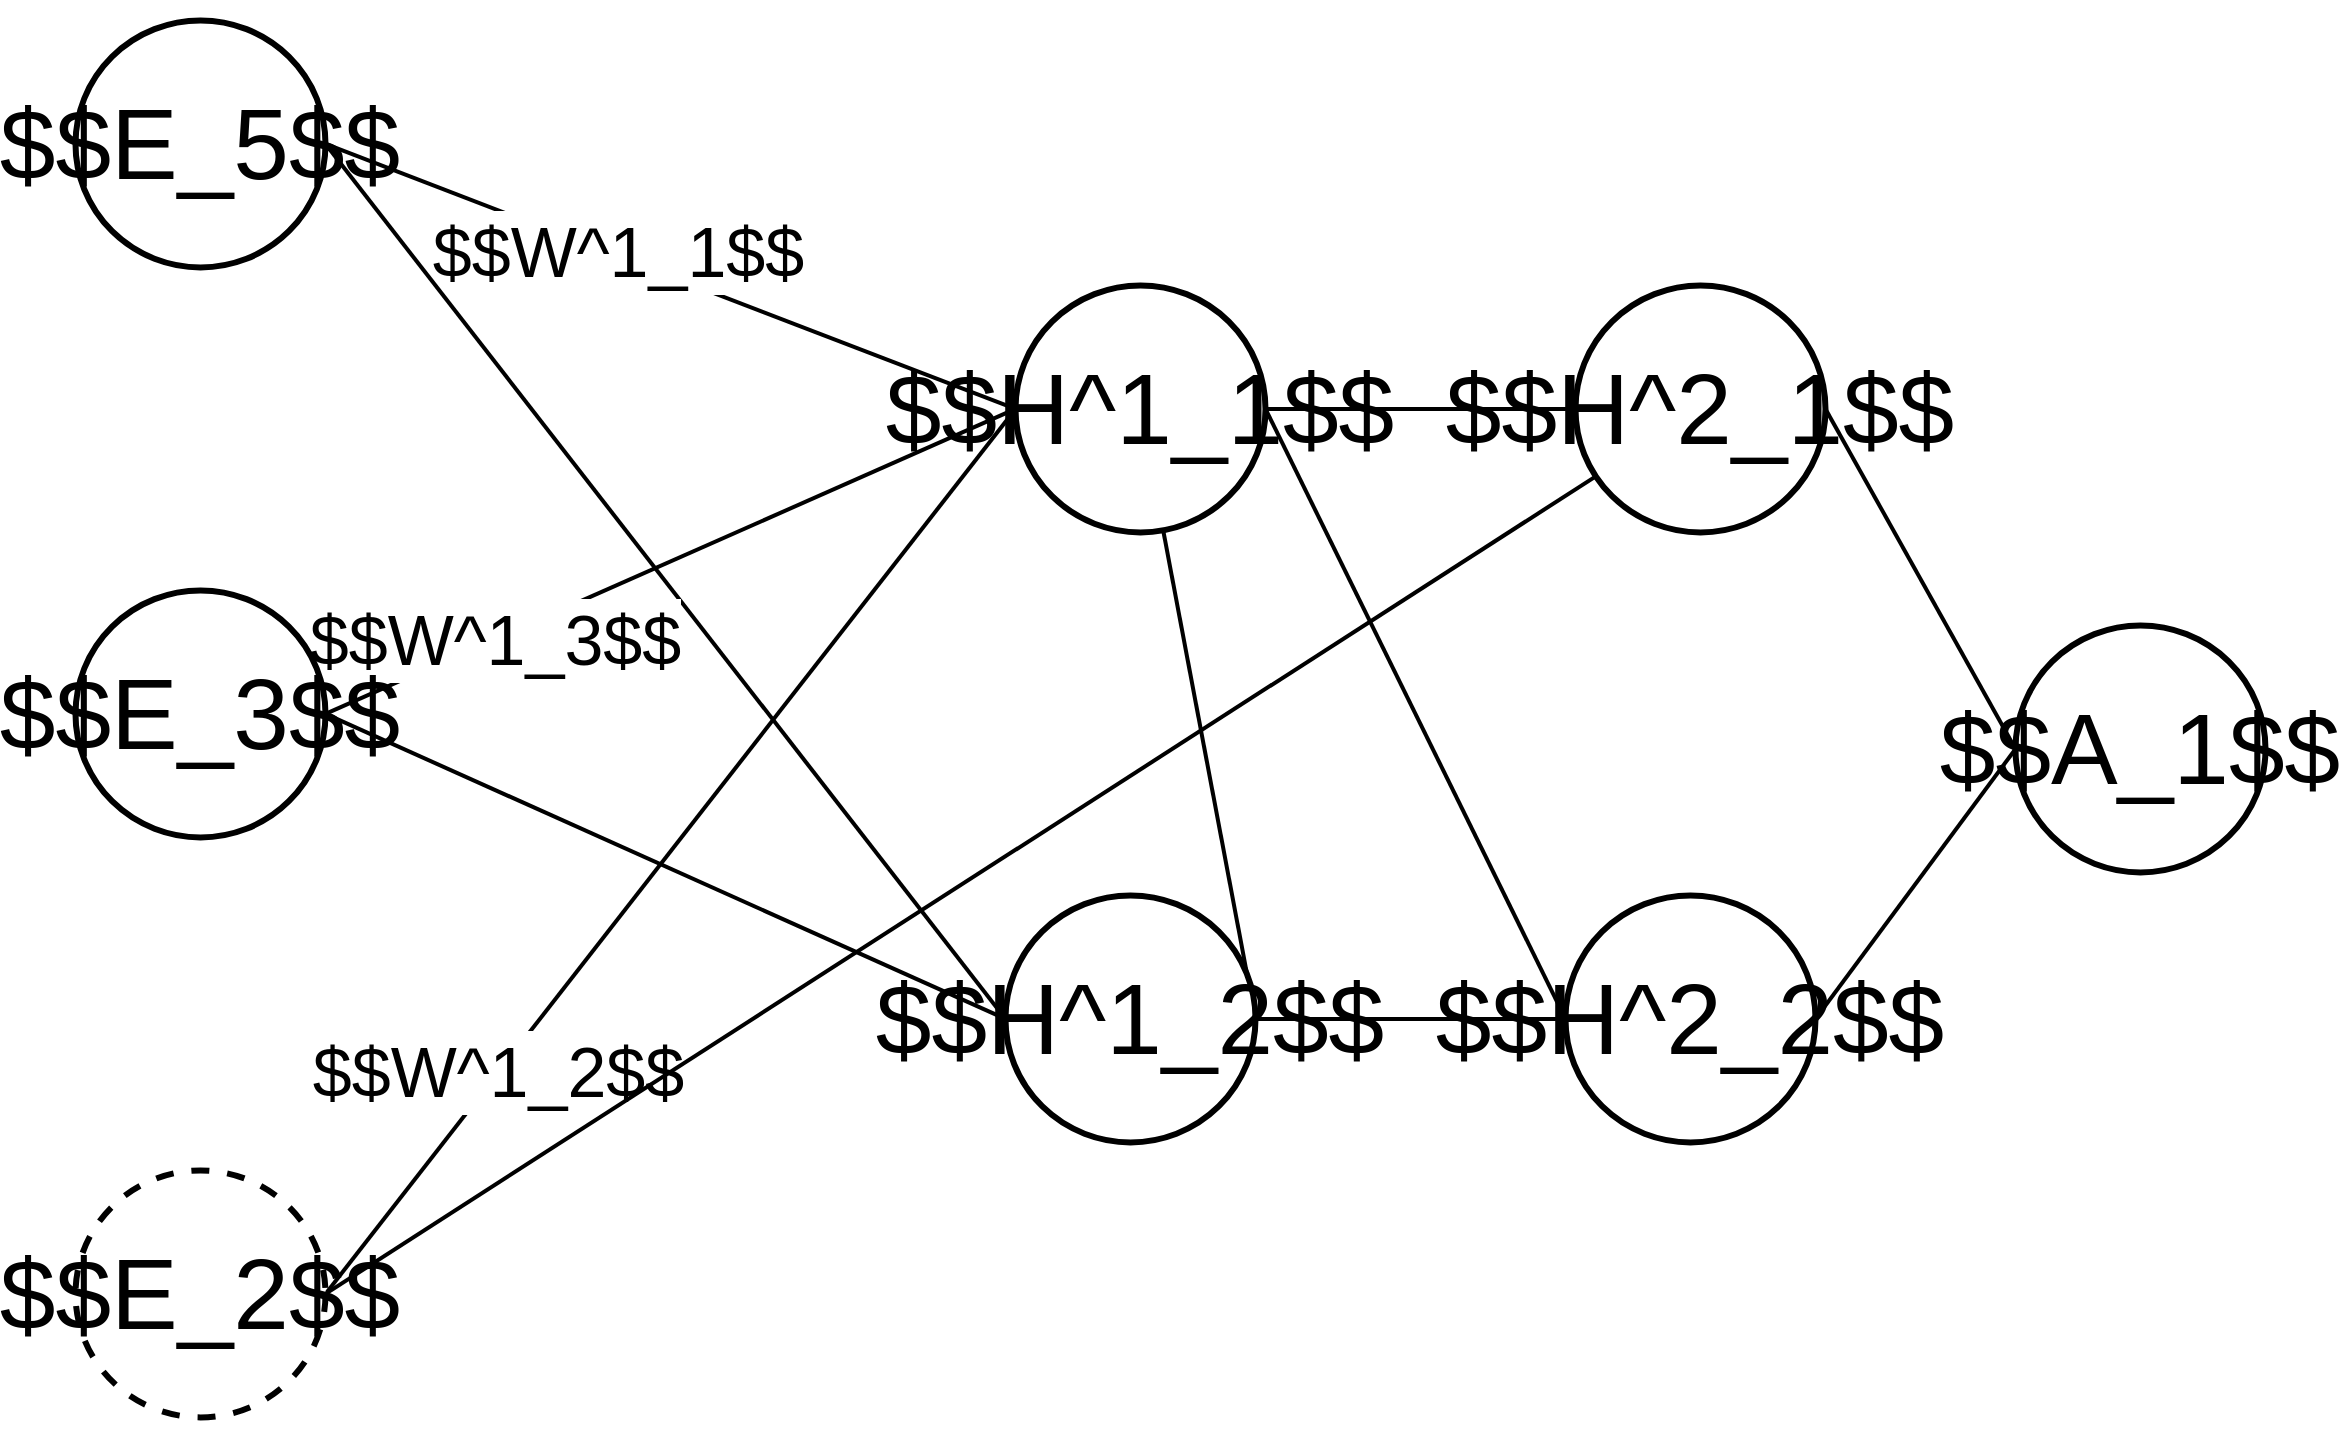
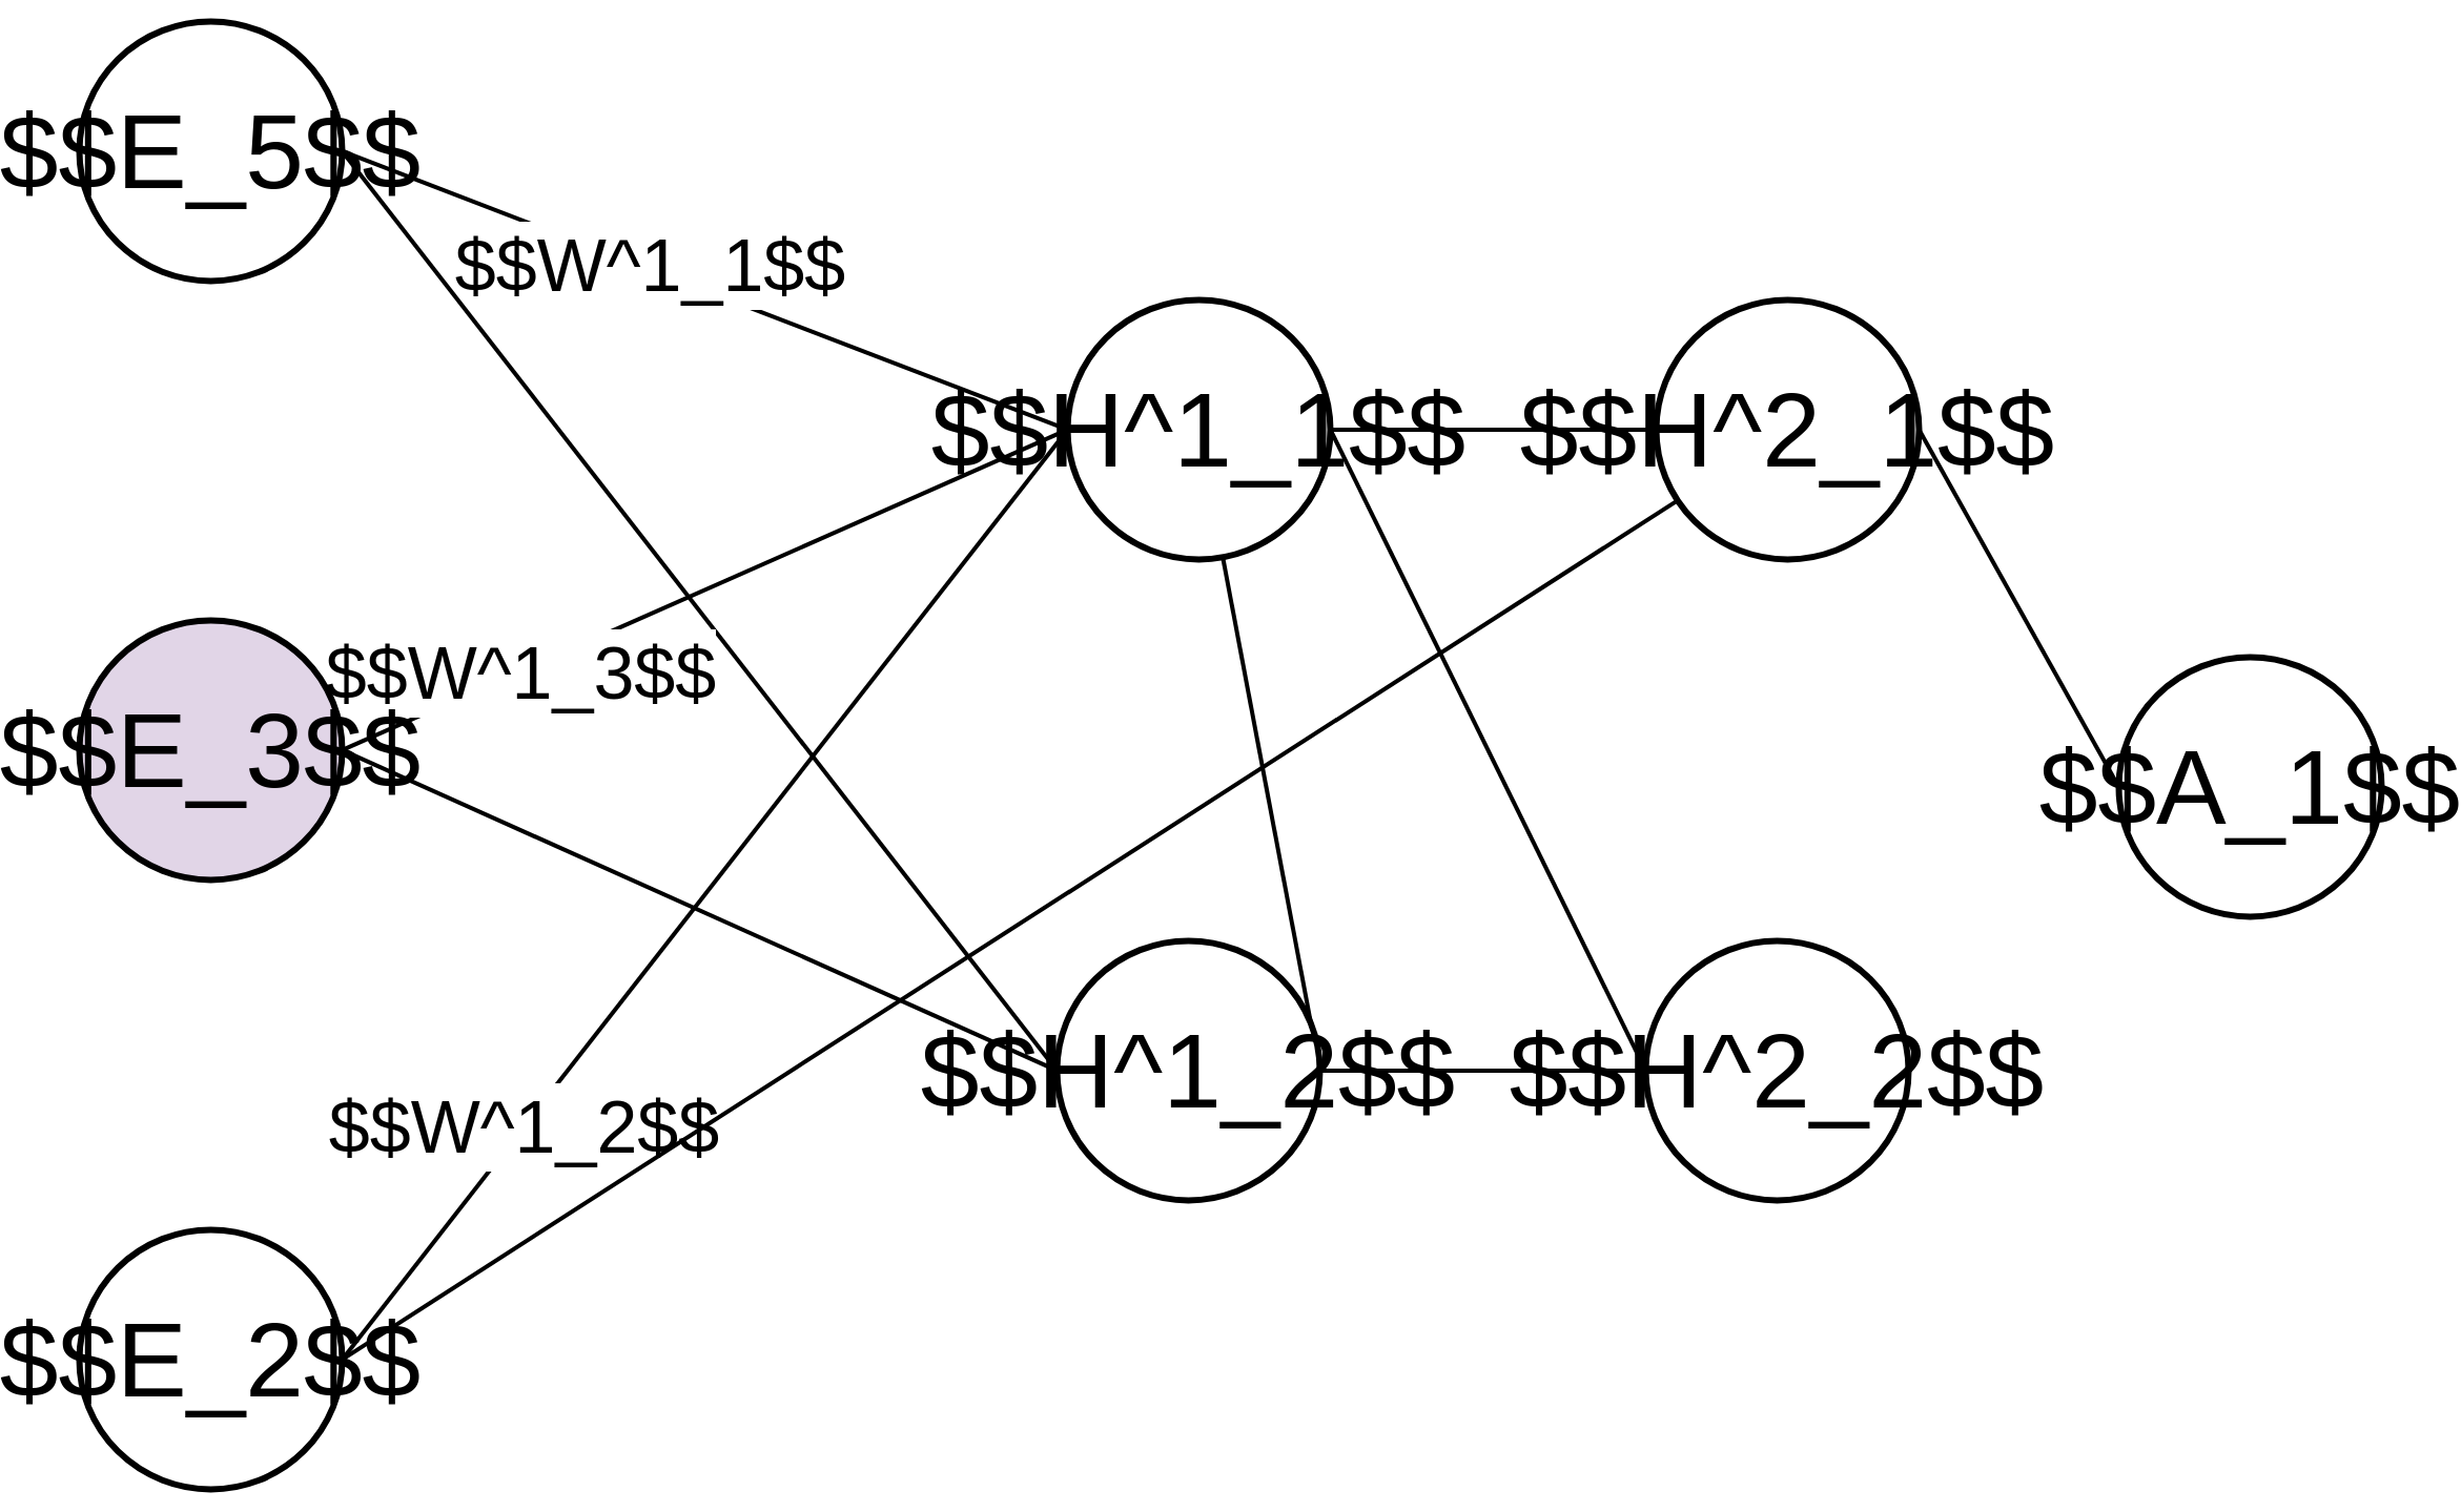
  <mxCell id="0" />
  <mxCell id="1" parent="0" />
  <mxCell id="2" value="&lt;font style=&quot;font-size: 70px;&quot;&gt;$$W^1_1$$&lt;/font&gt;" style="edgeStyle=none;html=1;exitX=1;exitY=0.5;exitDx=0;exitDy=0;entryX=0;entryY=0.5;entryDx=0;entryDy=0;strokeColor=default;endArrow=none;endFill=0;fontSize=70;strokeWidth=4;" parent="1" source="4" target="13" edge="1"><mxGeometry x="-0.156" y="4" relative="1" as="geometry"><mxPoint as="offset" /></mxGeometry></mxCell>
  <mxCell id="3" style="edgeStyle=none;html=1;exitX=1;exitY=0.5;exitDx=0;exitDy=0;entryX=0;entryY=0.5;entryDx=0;entryDy=0;endArrow=none;endFill=0;fontSize=100;strokeWidth=4;" parent="1" source="4" target="16" edge="1"><mxGeometry relative="1" as="geometry" /></mxCell>
  <mxCell id="4" value="$$E_5$$" style="ellipse;whiteSpace=wrap;html=1;fontSize=100;strokeWidth=6;aspect=fixed;" parent="1" vertex="1"><mxGeometry x="20" width="250" height="246.88" as="geometry" y="20" /></mxCell>
  <mxCell id="5" value="&lt;span style=&quot;color: rgb(0, 0, 0); font-family: Helvetica; font-size: 70px; font-style: normal; font-variant-ligatures: normal; font-variant-caps: normal; font-weight: 400; letter-spacing: normal; orphans: 2; text-align: center; text-indent: 0px; text-transform: none; widows: 2; word-spacing: 0px; -webkit-text-stroke-width: 0px; background-color: rgb(255, 255, 255); text-decoration-thickness: initial; text-decoration-style: initial; text-decoration-color: initial; float: none; display: inline !important;&quot;&gt;$$W^1_2$$&lt;/span&gt;" style="edgeStyle=none;html=1;exitX=1;exitY=0.5;exitDx=0;exitDy=0;entryX=0;entryY=0.5;entryDx=0;entryDy=0;endArrow=none;endFill=0;labelPosition=center;verticalLabelPosition=middle;align=center;verticalAlign=middle;fontSize=70;strokeWidth=4;" parent="1" source="7" target="13" edge="1"><mxGeometry x="-0.5" relative="1" as="geometry"><mxPoint as="offset" /></mxGeometry></mxCell>
  <mxCell id="6" style="edgeStyle=none;html=1;exitX=1;exitY=0.5;exitDx=0;exitDy=0;strokeColor=default;endArrow=none;endFill=0;fontSize=100;strokeWidth=4;" parent="1" source="7" target="18" edge="1"><mxGeometry relative="1" as="geometry" /></mxCell>
- <mxCell id="7" value="$$E_2$$" style="ellipse;whiteSpace=wrap;html=1;aspect=fixed;fontSize=100;strokeWidth=6;dashed=1;" parent="1" vertex="1"><mxGeometry x="20" y="1170" width="250" height="246.88" as="geometry" /></mxCell>
+ <mxCell id="7" value="$$E_2$$" style="ellipse;whiteSpace=wrap;html=1;aspect=fixed;fontSize=100;strokeWidth=6;" parent="1" vertex="1"><mxGeometry x="20" y="1170" width="250" height="246.88" as="geometry" /></mxCell>
  <mxCell id="8" style="edgeStyle=none;html=1;exitX=1;exitY=0.5;exitDx=0;exitDy=0;strokeColor=default;endArrow=none;endFill=0;entryX=0;entryY=0.5;entryDx=0;entryDy=0;fontSize=100;strokeWidth=4;" parent="1" source="10" target="16" edge="1"><mxGeometry relative="1" as="geometry"><mxPoint x="170" y="450" as="targetPoint" /></mxGeometry></mxCell>
  <mxCell id="9" value="&lt;span style=&quot;font-size: 70px;&quot;&gt;$$W^1_3$$&lt;/span&gt;" style="edgeStyle=none;html=1;exitX=1;exitY=0.5;exitDx=0;exitDy=0;entryX=0;entryY=0.5;entryDx=0;entryDy=0;strokeColor=default;endArrow=none;endFill=0;fontSize=70;strokeWidth=4;labelBackgroundColor=default;" parent="1" source="10" target="13" edge="1"><mxGeometry x="-0.509" y="-2" relative="1" as="geometry"><mxPoint as="offset" /></mxGeometry></mxCell>
- <mxCell id="10" value="$$E_3$$" style="ellipse;whiteSpace=wrap;html=1;aspect=fixed;fontSize=100;strokeWidth=6;" parent="1" vertex="1"><mxGeometry x="20" y="590" width="250" height="246.88" as="geometry" /></mxCell>
+ <mxCell id="10" value="$$E_3$$" style="ellipse;whiteSpace=wrap;html=1;aspect=fixed;fontSize=100;strokeWidth=6;fillColor=#e1d5e7;" parent="1" vertex="1"><mxGeometry x="20" y="590" width="250" height="246.88" as="geometry" /></mxCell>
  <mxCell id="11" style="edgeStyle=none;html=1;exitX=1;exitY=0.5;exitDx=0;exitDy=0;entryX=0;entryY=0.5;entryDx=0;entryDy=0;strokeColor=default;endArrow=none;endFill=0;fontSize=100;strokeWidth=4;" parent="1" source="13" target="20" edge="1"><mxGeometry relative="1" as="geometry" /></mxCell>
  <mxCell id="12" style="edgeStyle=none;html=1;exitX=1;exitY=0.5;exitDx=0;exitDy=0;entryX=0;entryY=0.5;entryDx=0;entryDy=0;strokeColor=default;endArrow=none;endFill=0;fontSize=100;strokeWidth=4;" parent="1" source="13" target="18" edge="1"><mxGeometry relative="1" as="geometry" /></mxCell>
  <mxCell id="13" value="$$H^1_1$$" style="ellipse;whiteSpace=wrap;html=1;aspect=fixed;fontSize=100;strokeWidth=6;" parent="1" vertex="1"><mxGeometry x="960" y="285" width="250" height="246.88" as="geometry" /></mxCell>
  <mxCell id="14" style="edgeStyle=none;html=1;exitX=1;exitY=0.5;exitDx=0;exitDy=0;strokeColor=default;endArrow=none;endFill=0;fontSize=100;strokeWidth=4;" parent="1" source="16" target="13" edge="1"><mxGeometry relative="1" as="geometry" /></mxCell>
  <mxCell id="15" style="edgeStyle=none;html=1;exitX=1;exitY=0.5;exitDx=0;exitDy=0;entryX=0;entryY=0.5;entryDx=0;entryDy=0;strokeColor=default;endArrow=none;endFill=0;fontSize=100;strokeWidth=4;" parent="1" source="16" target="20" edge="1"><mxGeometry relative="1" as="geometry" /></mxCell>
  <mxCell id="16" value="$$H^1_2$$" style="ellipse;whiteSpace=wrap;html=1;aspect=fixed;fontSize=100;strokeWidth=6;" parent="1" vertex="1"><mxGeometry x="950" y="895" width="250" height="246.88" as="geometry" /></mxCell>
  <mxCell id="17" style="edgeStyle=none;html=1;exitX=1;exitY=0.5;exitDx=0;exitDy=0;entryX=0;entryY=0.5;entryDx=0;entryDy=0;strokeColor=default;endArrow=none;endFill=0;fontSize=100;strokeWidth=4;" parent="1" source="18" target="21" edge="1"><mxGeometry relative="1" as="geometry" /></mxCell>
  <mxCell id="18" value="$$H^2_1$$" style="ellipse;whiteSpace=wrap;html=1;aspect=fixed;fontSize=100;strokeWidth=6;" parent="1" vertex="1"><mxGeometry x="1520" y="285" width="250" height="246.88" as="geometry" /></mxCell>
- <mxCell id="19" style="edgeStyle=none;html=1;exitX=1;exitY=0.5;exitDx=0;exitDy=0;strokeWidth=4;fontSize=100;endArrow=none;endFill=0;entryX=0;entryY=0.5;entryDx=0;entryDy=0;" edge="1" parent="1" source="20" target="21"><mxGeometry relative="1" as="geometry" /></mxCell>
  <mxCell id="20" value="$$H^2_2$$" style="ellipse;whiteSpace=wrap;html=1;aspect=fixed;fontSize=100;strokeWidth=6;" parent="1" vertex="1"><mxGeometry x="1510" y="895" width="250" height="246.88" as="geometry" /></mxCell>
  <mxCell id="21" value="$$A_1$$" style="ellipse;whiteSpace=wrap;html=1;aspect=fixed;fontSize=100;strokeWidth=6;" parent="1" vertex="1"><mxGeometry x="1960" y="625" width="250" height="246.88" as="geometry" /></mxCell>
